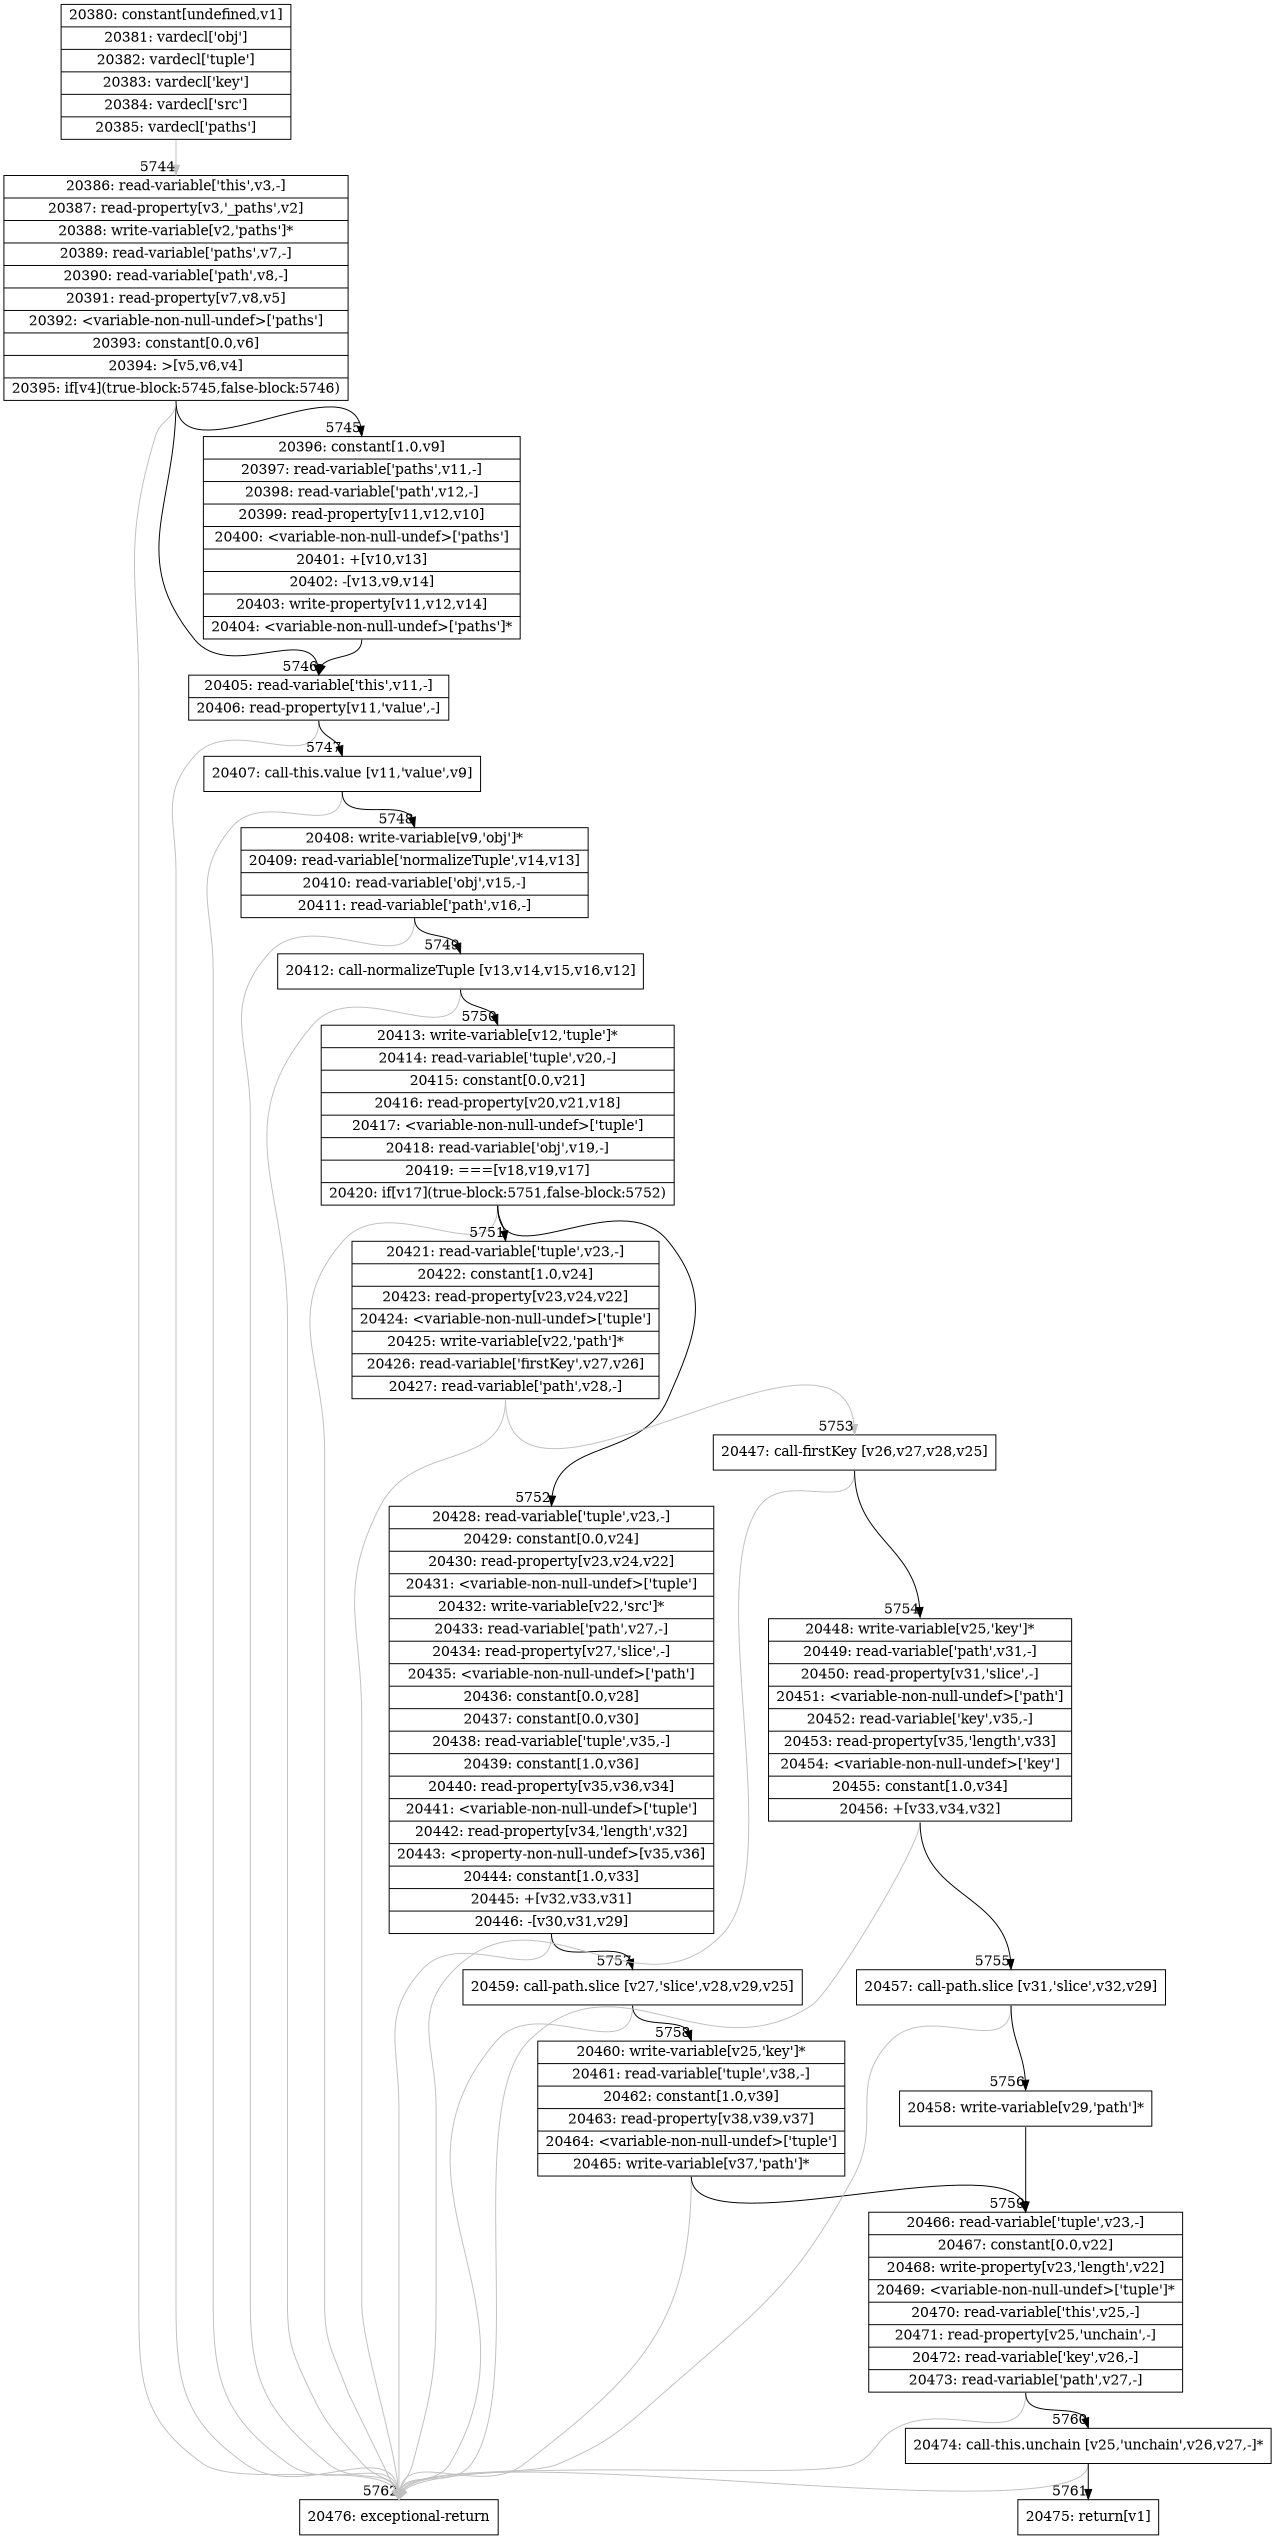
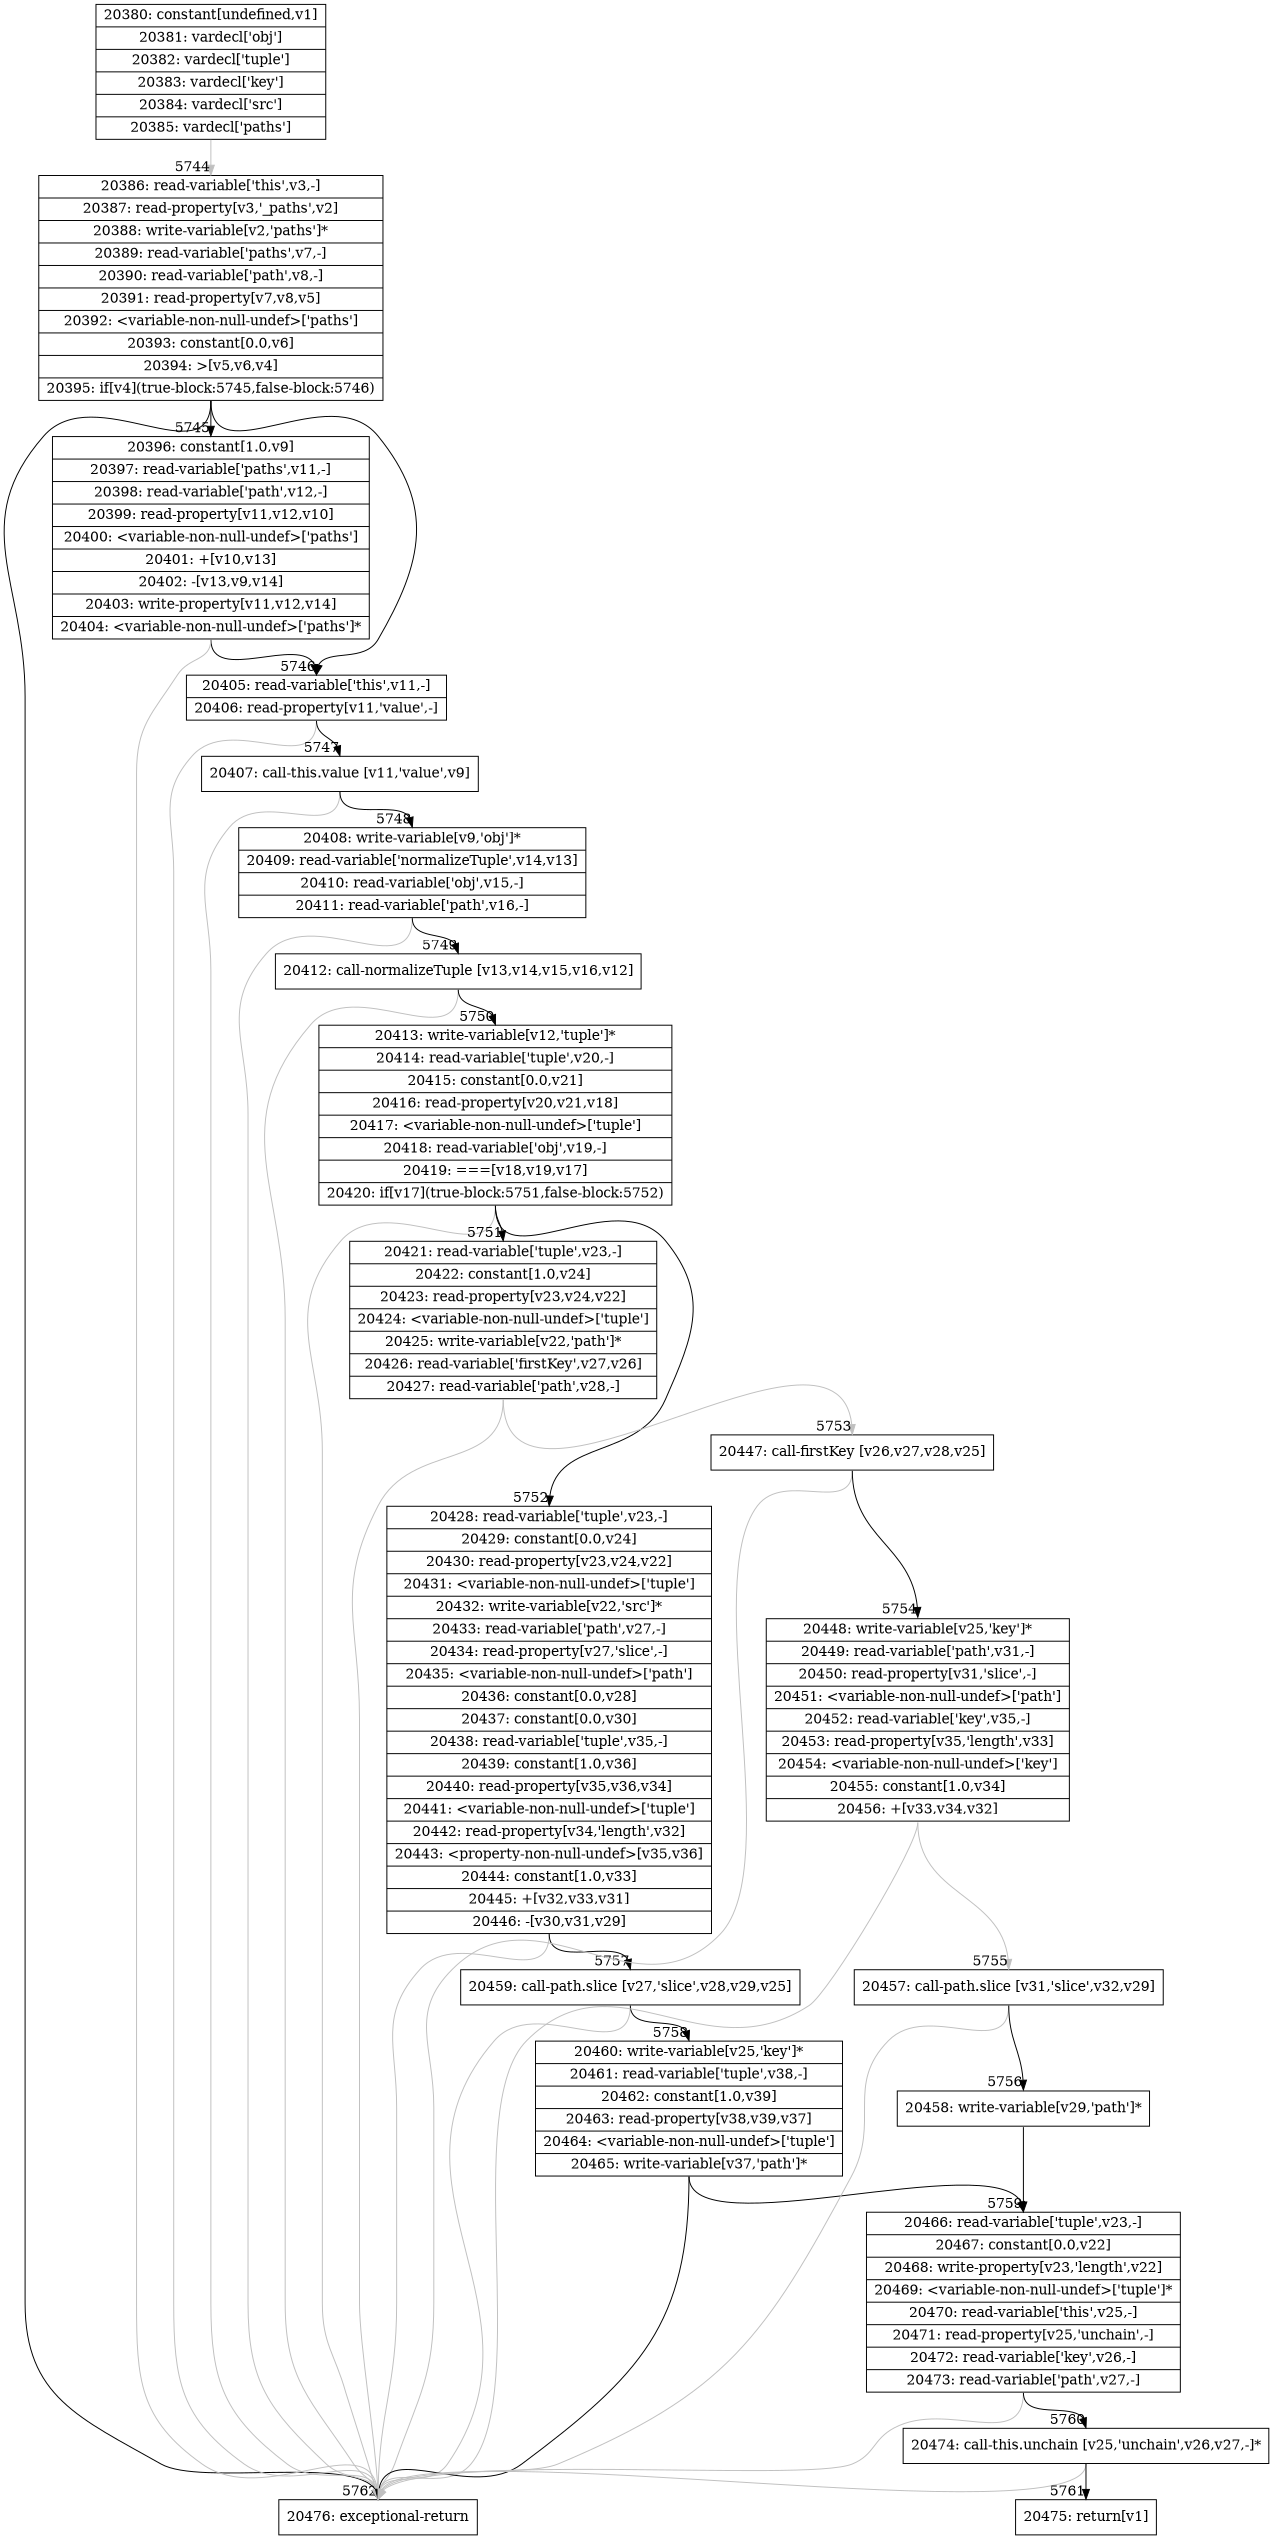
  digraph {
    rankdir=TD
    node [shape=record]
    edge [headport=n tailport=s]
    n1 [label="{20380: constant[undefined,v1]|20381: vardecl['obj']|20382: vardecl['tuple']|20383: vardecl['key']|20384: vardecl['src']|20385: vardecl['paths']}"]
    n2 [label="{20386: read-variable['this',v3,-]|20387: read-property[v3,'_paths',v2]|20388: write-variable[v2,'paths']*|20389: read-variable['paths',v7,-]|20390: read-variable['path',v8,-]|20391: read-property[v7,v8,v5]|20392: \<variable-non-null-undef\>['paths']|20393: constant[0.0,v6]|20394: \>[v5,v6,v4]|20395: if[v4](true-block:5745,false-block:5746)}"]
    n3 [label="{20396: constant[1.0,v9]|20397: read-variable['paths',v11,-]|20398: read-variable['path',v12,-]|20399: read-property[v11,v12,v10]|20400: \<variable-non-null-undef\>['paths']|20401: +[v10,v13]|20402: -[v13,v9,v14]|20403: write-property[v11,v12,v14]|20404: \<variable-non-null-undef\>['paths']*}"]
    n4 [label="{20405: read-variable['this',v11,-]|20406: read-property[v11,'value',-]}"]
    n5 [label="{20476: exceptional-return}"]
    n6 [label="{20407: call-this.value [v11,'value',v9]}"]
    n7 [label="{20408: write-variable[v9,'obj']*|20409: read-variable['normalizeTuple',v14,v13]|20410: read-variable['obj',v15,-]|20411: read-variable['path',v16,-]}"]
    n8 [label="{20412: call-normalizeTuple [v13,v14,v15,v16,v12]}"]
    n9 [label="{20413: write-variable[v12,'tuple']*|20414: read-variable['tuple',v20,-]|20415: constant[0.0,v21]|20416: read-property[v20,v21,v18]|20417: \<variable-non-null-undef\>['tuple']|20418: read-variable['obj',v19,-]|20419: ===[v18,v19,v17]|20420: if[v17](true-block:5751,false-block:5752)}"]
    n10 [label="{20421: read-variable['tuple',v23,-]|20422: constant[1.0,v24]|20423: read-property[v23,v24,v22]|20424: \<variable-non-null-undef\>['tuple']|20425: write-variable[v22,'path']*|20426: read-variable['firstKey',v27,v26]|20427: read-variable['path',v28,-]}"]
    n11 [label="{20428: read-variable['tuple',v23,-]|20429: constant[0.0,v24]|20430: read-property[v23,v24,v22]|20431: \<variable-non-null-undef\>['tuple']|20432: write-variable[v22,'src']*|20433: read-variable['path',v27,-]|20434: read-property[v27,'slice',-]|20435: \<variable-non-null-undef\>['path']|20436: constant[0.0,v28]|20437: constant[0.0,v30]|20438: read-variable['tuple',v35,-]|20439: constant[1.0,v36]|20440: read-property[v35,v36,v34]|20441: \<variable-non-null-undef\>['tuple']|20442: read-property[v34,'length',v32]|20443: \<property-non-null-undef\>[v35,v36]|20444: constant[1.0,v33]|20445: +[v32,v33,v31]|20446: -[v30,v31,v29]}"]
    n12 [label="{20447: call-firstKey [v26,v27,v28,v25]}"]
    n13 [label="{20459: call-path.slice [v27,'slice',v28,v29,v25]}"]
    n14 [label="{20448: write-variable[v25,'key']*|20449: read-variable['path',v31,-]|20450: read-property[v31,'slice',-]|20451: \<variable-non-null-undef\>['path']|20452: read-variable['key',v35,-]|20453: read-property[v35,'length',v33]|20454: \<variable-non-null-undef\>['key']|20455: constant[1.0,v34]|20456: +[v33,v34,v32]}"]
    n15 [label="{20460: write-variable[v25,'key']*|20461: read-variable['tuple',v38,-]|20462: constant[1.0,v39]|20463: read-property[v38,v39,v37]|20464: \<variable-non-null-undef\>['tuple']|20465: write-variable[v37,'path']*}"]
    n16 [label="{20457: call-path.slice [v31,'slice',v32,v29]}"]
    n17 [label="{20466: read-variable['tuple',v23,-]|20467: constant[0.0,v22]|20468: write-property[v23,'length',v22]|20469: \<variable-non-null-undef\>['tuple']*|20470: read-variable['this',v25,-]|20471: read-property[v25,'unchain',-]|20472: read-variable['key',v26,-]|20473: read-variable['path',v27,-]}"]
    n18 [label="{20458: write-variable[v29,'path']*}"]
    n19 [label="{20474: call-this.unchain [v25,'unchain',v26,v27,-]*}"]
    n20 [label="{20475: return[v1]}"]
    n1 -> n2 [color=gray headlabel="      5744"]
    n2 -> n3 [headlabel="      5745"]
    n2 -> n4 [headlabel="      5746"]
-   n2 -> n5 [color=gray headlabel="      5762"]
+   n2 -> n5 [color=black headlabel="      5762"]
    n3 -> n4
+   n3 -> n5 [color=gray]
    n4 -> n5 [color=gray]
    n4 -> n6 [headlabel="      5747"]
    n6 -> n5 [color=gray]
    n6 -> n7 [headlabel="      5748"]
    n7 -> n5 [color=gray]
    n7 -> n8 [headlabel="      5749"]
    n8 -> n5 [color=gray]
    n8 -> n9 [headlabel="      5750"]
    n9 -> n5 [color=gray]
    n9 -> n10 [headlabel="      5751"]
    n9 -> n11 [headlabel="      5752"]
    n10 -> n5 [color=gray]
    n10 -> n12 [color=gray headlabel="      5753"]
    n11 -> n5 [color=gray]
    n11 -> n13 [headlabel="      5757"]
    n12 -> n5 [color=gray]
    n12 -> n14 [headlabel="      5754"]
    n13 -> n5 [color=gray]
    n13 -> n15 [headlabel="      5758"]
    n14 -> n5 [color=gray]
-   n14 -> n16 [headlabel="      5755"]
-   n15 -> n5 [color=gray]
+   n14 -> n16 [headlabel="      5755" color=gray]
+   n15 -> n5 [color=black]
    n15 -> n17
    n16 -> n5 [color=gray]
    n16 -> n18 [headlabel="      5756"]
    n17 -> n5 [color=gray]
    n17 -> n19 [headlabel="      5760"]
    n18 -> n17 [headlabel="      5759"]
    n19 -> n5 [color=gray]
    n19 -> n20 [headlabel="      5761"]
  }
